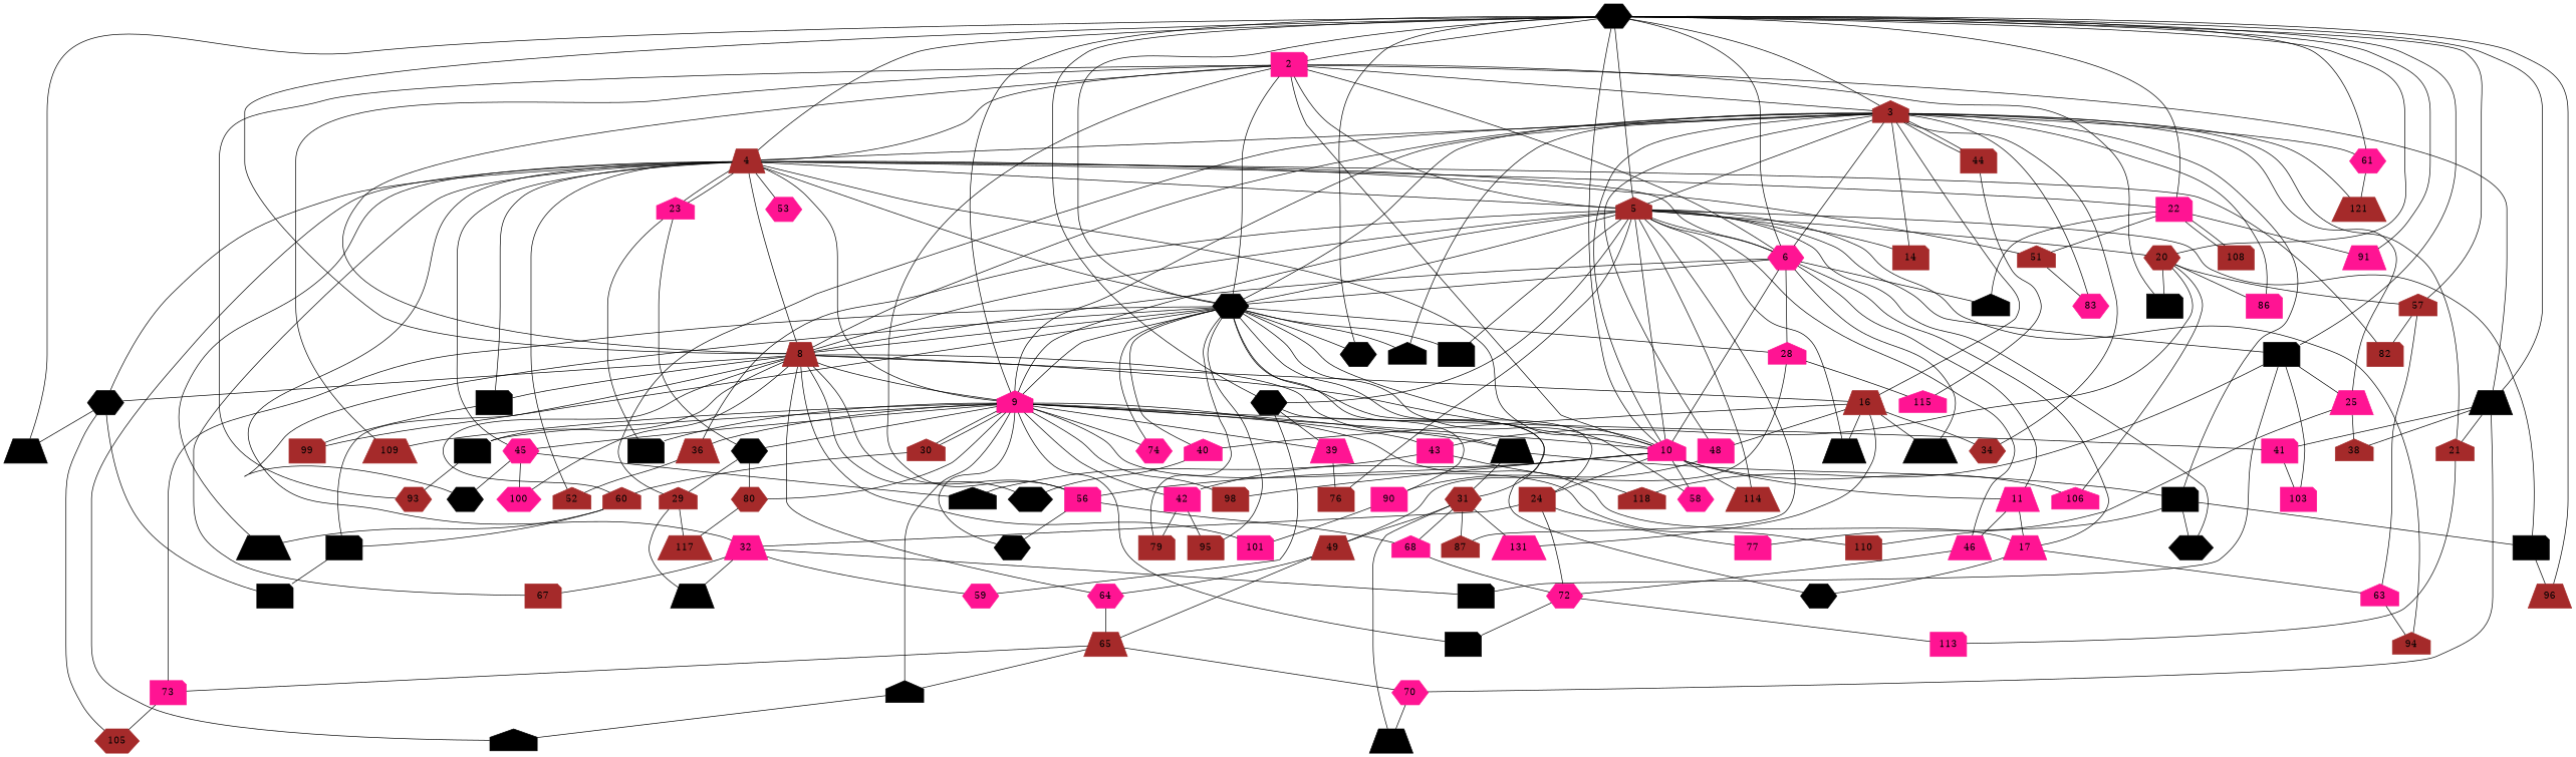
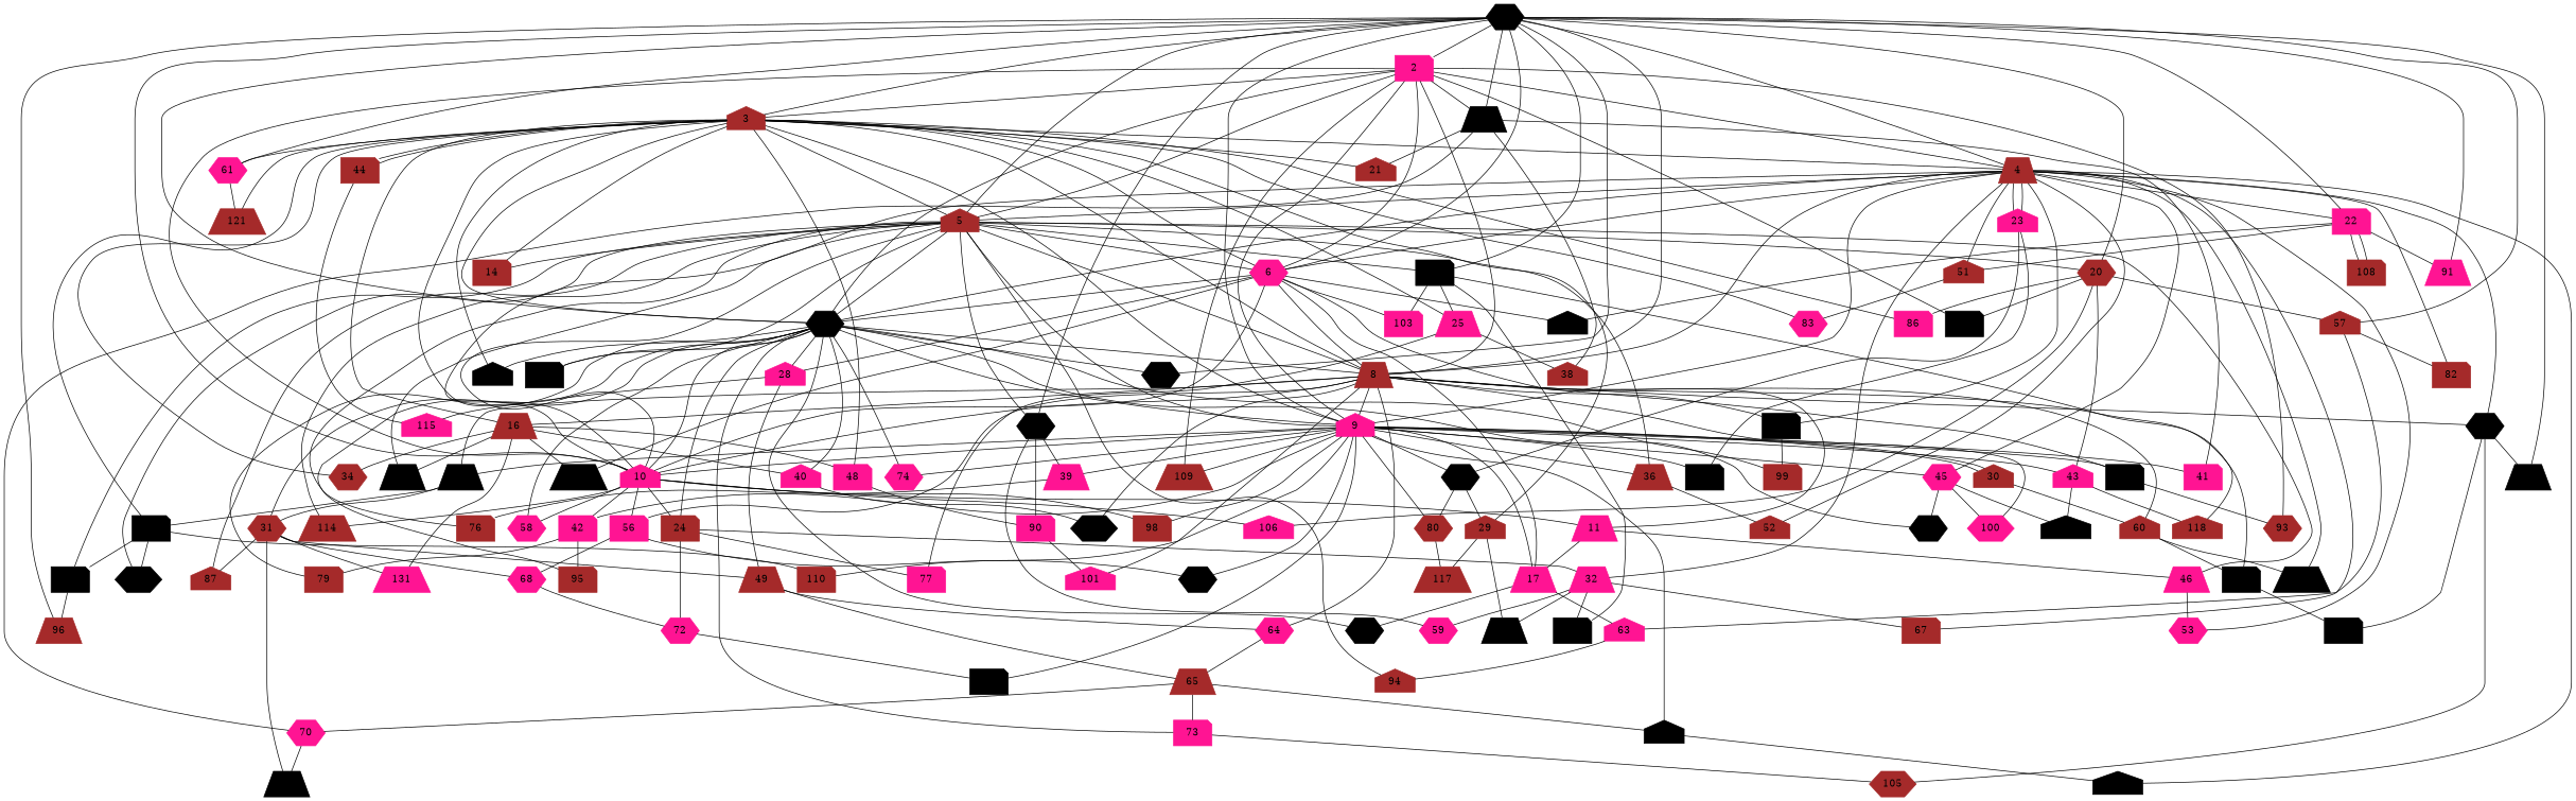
  graph {
    node [color=deeppink shape=note style=filled]
    1 [color=black shape=hexagon]
    2
    3 [color=brown shape=house]
    4 [color=brown shape=trapezium]
    5 [color=brown shape=house]
    6 [shape=hexagon]
    7 [color=black shape=hexagon]
    8 [color=brown shape=trapezium]
    9 [shape=house]
    10 [shape=house]
    15 [color=black shape=trapezium]
    19 [color=black]
    20 [color=brown shape=hexagon]
    22
    37 [color=black shape=hexagon]
    54 [color=black shape=trapezium]
    57 [color=brown shape=house]
    61 [shape=hexagon]
    75 [color=black shape=hexagon]
    91 [shape=trapezium]
    96 [color=brown shape=trapezium]
    81 [color=black]
    93 [color=brown shape=hexagon]
    109 [color=brown shape=trapezium]
    12 [color=black shape=house]
    14 [color=brown]
    16 [color=brown shape=trapezium]
    18 [color=black]
    21 [color=brown shape=house]
    25 [shape=trapezium]
    29 [color=brown shape=house]
    34 [color=brown shape=hexagon]
    44 [color=brown]
    48
    83 [shape=hexagon]
    86
    121 [color=brown shape=trapezium]
    23 [shape=house]
    32 [shape=trapezium]
    33 [color=black]
    35 [color=black shape=hexagon]
    45 [shape=hexagon]
    51 [color=brown shape=house]
    52 [color=brown shape=house]
    53 [shape=hexagon]
    67 [color=brown]
    82 [color=brown]
    112 [color=black shape=house]
    119 [color=black shape=trapezium]
    36 [color=brown shape=trapezium]
    46 [shape=trapezium]
    47 [color=black]
    50 [color=black]
    76 [color=brown]
    87 [color=brown shape=house]
    92 [color=black shape=trapezium]
    94 [color=brown shape=house]
    107 [color=black shape=hexagon]
    114 [color=brown shape=trapezium]
    11 [shape=trapezium]
    27 [color=black shape=house]
    28 [shape=house]
    103
    104 [color=black shape=trapezium]
    17 [shape=trapezium]
    24 [color=brown]
    31 [color=brown shape=hexagon]
    40 [shape=house]
    58 [shape=hexagon]
    71 [color=black shape=hexagon]
    73
    74 [shape=hexagon]
    79 [color=brown]
    95 [color=brown]
    97 [color=black shape=hexagon]
    99 [color=brown]
    13 [color=black shape=trapezium]
    55 [color=black]
    56
    60 [color=brown shape=house]
    64 [shape=hexagon]
    84 [color=black]
    100 [shape=hexagon]
-   101
+   101 [shape=house]
    116 [color=black shape=hexagon]
    26 [color=black shape=hexagon]
    30 [color=brown shape=house]
    39 [shape=trapezium]
    41
    42
-   43
+   43 [shape=house]
    66 [color=black]
    78 [color=black shape=house]
    80 [color=brown shape=hexagon]
    89 [color=black shape=hexagon]
    98 [color=brown]
    102 [color=black]
    110 [color=brown]
    106 [shape=house]
    38 [color=brown shape=house]
    70 [shape=hexagon]
    69 [color=black]
    118 [color=brown shape=house]
    108 [color=brown]
    59 [shape=hexagon]
    90
    63 [shape=house]
    n108 [label=131 shape=trapezium]
-   113
    77
    62 [color=black shape=trapezium]
    117 [color=brown shape=trapezium]
    115 [shape=house]
    85 [color=black]
    105 [color=brown shape=hexagon]
    120 [color=black shape=house]
    49 [color=brown shape=trapezium]
    72 [shape=hexagon]
-   68 [shape=house]
+   68 [shape=hexagon]
    88 [color=black shape=trapezium]
    65 [color=brown shape=trapezium]
    1 -- 2
    1 -- 3
    1 -- 4
    1 -- 5
    1 -- 6
    1 -- 7
    1 -- 8
    1 -- 9
    1 -- 10
    1 -- 15
    1 -- 19
    1 -- 20
    1 -- 22
    1 -- 37
    1 -- 54
    1 -- 57
    1 -- 61
    1 -- 75
    1 -- 91
    1 -- 96
    2 -- 3
    2 -- 4
    2 -- 5
    2 -- 6
    2 -- 7
    2 -- 8
-   2 -- 56
+   2 -- 9
    2 -- 10
    2 -- 15
    2 -- 81
    2 -- 93
    2 -- 109
    3 -- 4
    3 -- 5
    3 -- 6
    3 -- 7
    3 -- 8
    3 -- 9
    3 -- 10
    3 -- 61
    3 -- 12
    3 -- 14
    3 -- 16
    3 -- 18
    3 -- 21
    3 -- 25
    3 -- 29
    3 -- 34
    3 -- 44
    3 -- 44
    3 -- 48
    3 -- 83
    3 -- 86
    3 -- 121
    4 -- 5
    4 -- 6
    4 -- 7
    4 -- 8
    4 -- 9
    4 -- 10
    4 -- 22
    4 -- 23
    4 -- 23
    4 -- 32
    4 -- 33
    4 -- 35
    4 -- 45
    4 -- 51
    4 -- 52
    4 -- 53
    4 -- 67
    4 -- 82
    4 -- 112
    4 -- 119
    5 -- 6
    5 -- 7
    5 -- 8
    5 -- 9
    5 -- 10
    5 -- 19
    5 -- 20
    5 -- 37
    5 -- 14
    5 -- 36
    5 -- 46
    5 -- 47
    5 -- 50
    5 -- 76
    5 -- 87
    5 -- 92
    5 -- 94
    5 -- 107
    5 -- 114
    6 -- 7
    6 -- 8
    6 -- 10
    6 -- 11
    6 -- 27
    6 -- 28
-   41 -- 103
+   6 -- 103
    6 -- 104
    6 -- 17
    7 -- 8
    7 -- 9
    7 -- 10
    7 -- 75
    7 -- 12
    7 -- 47
    7 -- 28
    7 -- 24
    7 -- 31
    7 -- 40
    7 -- 58
    7 -- 71
    7 -- 73
    7 -- 74
    7 -- 79
    7 -- 95
    7 -- 97
    7 -- 99
    8 -- 9
    8 -- 10
    8 -- 16
    8 -- 33
    8 -- 35
    8 -- 13
    8 -- 55
    8 -- 56
    8 -- 60
    8 -- 64
    8 -- 84
    8 -- 100
    8 -- 101
    8 -- 116
    9 -- 10
    9 -- 109
    9 -- 45
    9 -- 36
    9 -- 17
    9 -- 74
    9 -- 13
    9 -- 55
    9 -- 26
    9 -- 30
    9 -- 30
    9 -- 39
    9 -- 41
    9 -- 42
    9 -- 43
    9 -- 66
    9 -- 78
    9 -- 80
    9 -- 89
    9 -- 98
    9 -- 102
    9 -- 110
    10 -- 114
    10 -- 11
    10 -- 24
    10 -- 58
    10 -- 56
    10 -- 42
    10 -- 98
    10 -- 106
    15 -- 21
    15 -- 41
    15 -- 38
    15 -- 70
    19 -- 25
    19 -- 103
    19 -- 69
    19 -- 118
    20 -- 57
    20 -- 81
    20 -- 86
    20 -- 43
    20 -- 106
    22 -- 91
    22 -- 51
    22 -- 27
    22 -- 108
    22 -- 108
    37 -- 39
    37 -- 59
    37 -- 90
    57 -- 82
    57 -- 63
    61 -- 121
    16 -- 34
    16 -- 48
    16 -- 92
    16 -- 104
    16 -- 40
    16 -- n108
    18 -- 50
    18 -- 107
    18 -- 110
-   21 -- 113
    25 -- 38
    25 -- 77
    29 -- 62
    29 -- 117
    44 -- 115
    48 -- 90
    23 -- 26
    23 -- 66
    32 -- 67
    32 -- 69
    32 -- 59
    32 -- 62
    33 -- 99
    35 -- 54
    35 -- 85
    35 -- 105
    45 -- 71
    45 -- 100
    45 -- 120
    51 -- 83
    36 -- 52
-   46 -- 72
+   46 -- 53
    50 -- 96
    11 -- 46
    11 -- 17
    28 -- 115
    28 -- 49
    17 -- 97
    17 -- 63
    24 -- 32
    24 -- 77
    24 -- 72
    31 -- 87
    31 -- n108
    31 -- 49
    31 -- 68
    31 -- 88
    40 -- 116
    73 -- 105
    13 -- 18
    13 -- 31
    55 -- 93
    56 -- 89
    56 -- 68
    60 -- 119
    60 -- 84
    64 -- 65
    84 -- 85
    26 -- 29
    26 -- 80
    30 -- 60
    39 -- 76
    42 -- 79
    42 -- 95
    43 -- 118
    43 -- 120
    78 -- 112
    80 -- 117
    70 -- 88
    90 -- 101
    63 -- 94
    49 -- 64
    49 -- 65
    72 -- 102
-   72 -- 113
    68 -- 72
    65 -- 73
    65 -- 78
    65 -- 70
  }
